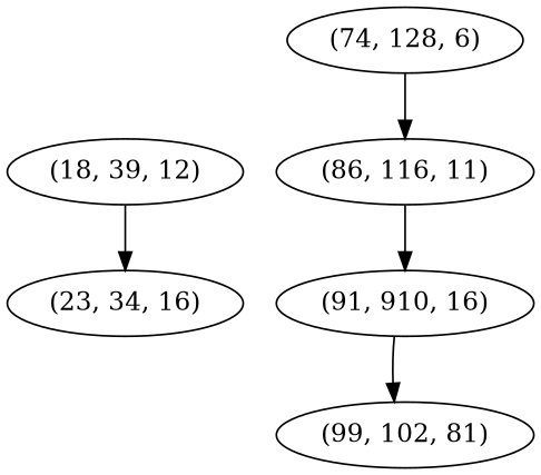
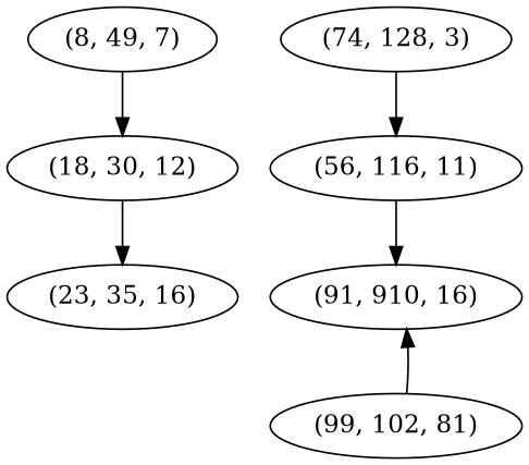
  digraph {
-   "(18, 39, 12)"
-   "(74, 128, 6)"
-   "(86, 116, 11)"
-   "(23, 34, 16)"
+   "(8, 49, 7)"
+   "(18, 39, 12)" [label="(18, 30, 12)"]
+   "(74, 128, 6)" [label="(74, 128, 3)"]
+   "(86, 116, 11)" [label="(56, 116, 11)"]
+   "(23, 34, 16)" [label="(23, 35, 16)"]
    n6 [label="(91, 910, 16)"]
    n7 [label="(99, 102, 81)"]
+   "(8, 49, 7)" -> "(18, 39, 12)"
    "(18, 39, 12)" -> "(23, 34, 16)"
    "(74, 128, 6)" -> "(86, 116, 11)"
    "(86, 116, 11)" -> n6
-   n6 -> n7
+   n7 -> n6
  }
